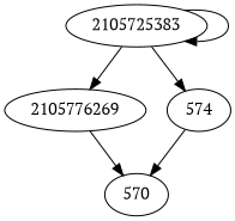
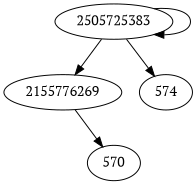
  digraph {
    fontname="PT Serif"
    node [fontname="PT Serif"]
    edge [fontname="PT Serif"]
-   2105725383
-   2105776269
+   2105725383 [label=2505725383]
+   2105776269 [label=2155776269]
    574
    n4 [label=570]
    2105725383 -> 2105725383
    2105725383 -> 2105776269
    2105725383 -> 574
    2105776269 -> n4
-   574 -> n4
  }
